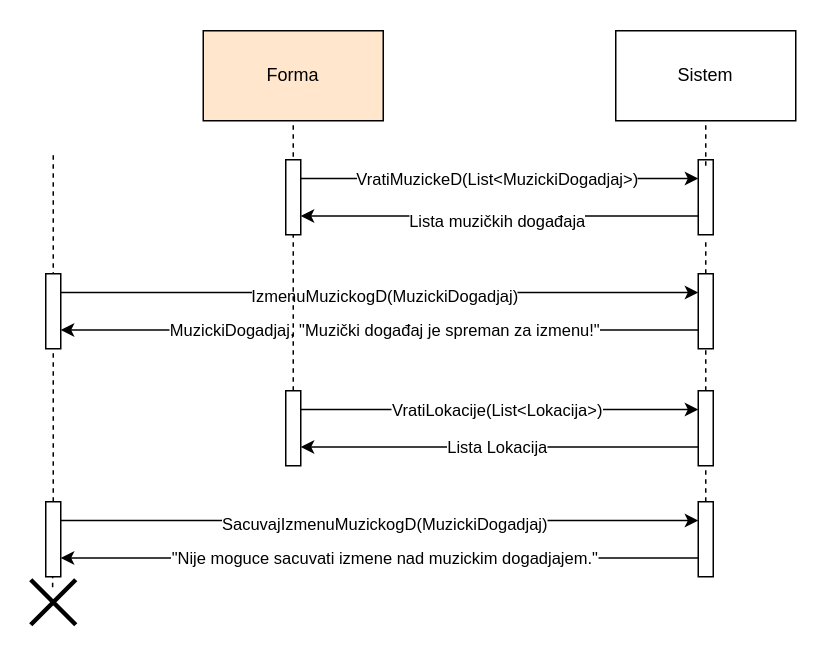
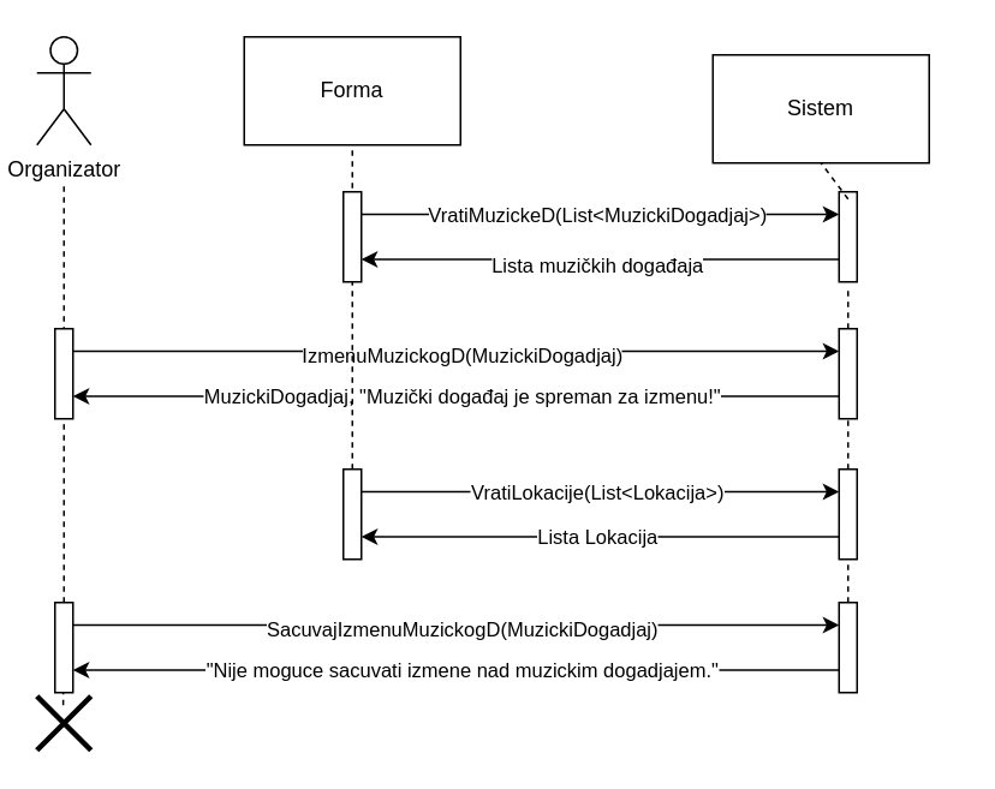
  <mxCell id="0" />
  <mxCell id="1" parent="0" />
  <mxCell id="2" value="" style="endArrow=none;dashed=1;html=1;" edge="1" parent="1" source="10"><mxGeometry width="50" height="50" relative="1" as="geometry"><mxPoint x="470" y="170" as="sourcePoint" /><mxPoint x="470" y="160" as="targetPoint" /></mxGeometry></mxCell>
+ <mxCell id="3" value="Organizator" style="shape=umlActor;verticalLabelPosition=bottom;verticalAlign=top;html=1;outlineConnect=0;" vertex="1" parent="1"><mxGeometry x="20" y="20" width="30" height="60" as="geometry" /></mxCell>
  <mxCell id="4" value="" style="endArrow=none;dashed=1;html=1;exitX=0.5;exitY=0;exitDx=0;exitDy=0;exitPerimeter=0;" edge="1" parent="1" source="30"><mxGeometry width="50" height="50" relative="1" as="geometry"><mxPoint x="35" y="280" as="sourcePoint" /><mxPoint x="35" y="100" as="targetPoint" /></mxGeometry></mxCell>
  <mxCell id="5" style="edgeStyle=orthogonalEdgeStyle;rounded=0;orthogonalLoop=1;jettySize=auto;html=1;exitX=1;exitY=0.25;exitDx=0;exitDy=0;entryX=0;entryY=0.25;entryDx=0;entryDy=0;" edge="1" parent="1"><mxGeometry relative="1" as="geometry"><mxPoint x="40" y="194.5" as="sourcePoint" /><mxPoint x="465" y="194.5" as="targetPoint" /></mxGeometry></mxCell>
  <mxCell id="6" value="IzmenuMuzickogD(MuzickiDogadjaj)" style="edgeLabel;html=1;align=center;verticalAlign=middle;resizable=0;points=[];" vertex="1" connectable="0" parent="5"><mxGeometry x="-0.125" y="-1" relative="1" as="geometry"><mxPoint x="29" y="1" as="offset" /></mxGeometry></mxCell>
  <mxCell id="7" value="" style="rounded=0;whiteSpace=wrap;html=1;" vertex="1" parent="1"><mxGeometry x="30" y="182" width="10" height="50" as="geometry" /></mxCell>
  <mxCell id="8" style="edgeStyle=orthogonalEdgeStyle;rounded=0;orthogonalLoop=1;jettySize=auto;html=1;exitX=0;exitY=0.75;exitDx=0;exitDy=0;entryX=1;entryY=0.75;entryDx=0;entryDy=0;" edge="1" parent="1"><mxGeometry relative="1" as="geometry"><mxPoint x="465" y="219.5" as="sourcePoint" /><mxPoint x="40" y="219.5" as="targetPoint" /></mxGeometry></mxCell>
  <mxCell id="9" value="MuzickiDogadjaj, &quot;Muzički događaj je spreman za izmenu!&quot;" style="edgeLabel;html=1;align=center;verticalAlign=middle;resizable=0;points=[];" vertex="1" connectable="0" parent="8"><mxGeometry x="0.092" relative="1" as="geometry"><mxPoint x="22" as="offset" /></mxGeometry></mxCell>
  <mxCell id="10" value="" style="rounded=0;whiteSpace=wrap;html=1;" vertex="1" parent="1"><mxGeometry x="465" y="182" width="10" height="50" as="geometry" /></mxCell>
  <mxCell id="11" value="" style="endArrow=none;dashed=1;html=1;" edge="1" parent="1"><mxGeometry width="50" height="50" relative="1" as="geometry"><mxPoint x="34.58" y="391" as="sourcePoint" /><mxPoint x="34.66" y="371" as="targetPoint" /></mxGeometry></mxCell>
  <mxCell id="12" value="" style="endArrow=none;dashed=1;html=1;entryX=0.5;entryY=1;entryDx=0;entryDy=0;" edge="1" parent="1"><mxGeometry width="50" height="50" relative="1" as="geometry"><mxPoint x="470.08" y="127" as="sourcePoint" /><mxPoint x="469.58" y="107" as="targetPoint" /></mxGeometry></mxCell>
- <mxCell id="13" value="Sistem" style="rounded=0;whiteSpace=wrap;html=1;" vertex="1" parent="1"><mxGeometry x="410" y="20" width="120" height="60" as="geometry" /></mxCell>
+ <mxCell id="13" value="Sistem" style="rounded=0;whiteSpace=wrap;html=1;" vertex="1" parent="1"><mxGeometry x="395" y="30" width="120" height="60" as="geometry" /></mxCell>
  <mxCell id="14" value="" style="endArrow=none;dashed=1;html=1;exitX=0.5;exitY=0;exitDx=0;exitDy=0;" edge="1" parent="1" source="15"><mxGeometry width="50" height="50" relative="1" as="geometry"><mxPoint x="195" y="90" as="sourcePoint" /><mxPoint x="195" y="80" as="targetPoint" /></mxGeometry></mxCell>
  <mxCell id="15" value="" style="rounded=0;whiteSpace=wrap;html=1;" vertex="1" parent="1"><mxGeometry x="190" y="260" width="10" height="50" as="geometry" /></mxCell>
  <mxCell id="16" value="" style="rounded=0;whiteSpace=wrap;html=1;" vertex="1" parent="1"><mxGeometry x="465" y="260" width="10" height="50" as="geometry" /></mxCell>
  <mxCell id="17" value="" style="endArrow=classic;html=1;exitX=1;exitY=0.25;exitDx=0;exitDy=0;entryX=0;entryY=0.25;entryDx=0;entryDy=0;" edge="1" parent="1" source="15" target="16"><mxGeometry width="50" height="50" relative="1" as="geometry"><mxPoint x="230" y="290" as="sourcePoint" /><mxPoint x="280" y="240" as="targetPoint" /></mxGeometry></mxCell>
  <mxCell id="18" value="VratiLokacije(List&amp;lt;Lokacija&amp;gt;)" style="edgeLabel;html=1;align=center;verticalAlign=middle;resizable=0;points=[];" vertex="1" connectable="0" parent="17"><mxGeometry x="0.087" relative="1" as="geometry"><mxPoint x="-14" as="offset" /></mxGeometry></mxCell>
  <mxCell id="19" value="" style="endArrow=classic;html=1;exitX=0;exitY=0.75;exitDx=0;exitDy=0;entryX=1;entryY=0.75;entryDx=0;entryDy=0;" edge="1" parent="1" source="16" target="15"><mxGeometry width="50" height="50" relative="1" as="geometry"><mxPoint x="360" y="330" as="sourcePoint" /><mxPoint x="410" y="280" as="targetPoint" /><Array as="points" /></mxGeometry></mxCell>
  <mxCell id="20" value="Lista Lokacija" style="edgeLabel;html=1;align=center;verticalAlign=middle;resizable=0;points=[];" vertex="1" connectable="0" parent="19"><mxGeometry x="0.245" y="3" relative="1" as="geometry"><mxPoint x="30" y="-3" as="offset" /></mxGeometry></mxCell>
- <mxCell id="21" value="Forma" style="rounded=0;whiteSpace=wrap;html=1;fillColor=#ffe6cc;" vertex="1" parent="1"><mxGeometry x="135" y="20" width="120" height="60" as="geometry" /></mxCell>
+ <mxCell id="21" value="Forma" style="rounded=0;whiteSpace=wrap;html=1;" vertex="1" parent="1"><mxGeometry x="135" y="20" width="120" height="60" as="geometry" /></mxCell>
  <mxCell id="22" value="" style="rounded=0;whiteSpace=wrap;html=1;" vertex="1" parent="1"><mxGeometry x="190" y="106" width="10" height="50" as="geometry" /></mxCell>
  <mxCell id="23" value="" style="rounded=0;whiteSpace=wrap;html=1;" vertex="1" parent="1"><mxGeometry x="465" y="106" width="10" height="50" as="geometry" /></mxCell>
  <mxCell id="24" value="" style="endArrow=classic;html=1;exitX=1;exitY=0.25;exitDx=0;exitDy=0;entryX=0;entryY=0.25;entryDx=0;entryDy=0;" edge="1" parent="1" source="22" target="23"><mxGeometry width="50" height="50" relative="1" as="geometry"><mxPoint x="230" y="136" as="sourcePoint" /><mxPoint x="280" y="86" as="targetPoint" /></mxGeometry></mxCell>
  <mxCell id="25" value="VratiMuzickeD(List&amp;lt;MuzickiDogadjaj&amp;gt;)" style="edgeLabel;html=1;align=center;verticalAlign=middle;resizable=0;points=[];" vertex="1" connectable="0" parent="24"><mxGeometry x="0.087" relative="1" as="geometry"><mxPoint x="-14" as="offset" /></mxGeometry></mxCell>
  <mxCell id="26" value="" style="endArrow=classic;html=1;exitX=0;exitY=0.75;exitDx=0;exitDy=0;entryX=1;entryY=0.75;entryDx=0;entryDy=0;" edge="1" parent="1" source="23" target="22"><mxGeometry width="50" height="50" relative="1" as="geometry"><mxPoint x="360" y="176" as="sourcePoint" /><mxPoint x="410" y="126" as="targetPoint" /><Array as="points" /></mxGeometry></mxCell>
  <mxCell id="27" value="Lista muzičkih događaja" style="edgeLabel;html=1;align=center;verticalAlign=middle;resizable=0;points=[];" vertex="1" connectable="0" parent="26"><mxGeometry x="0.245" y="3" relative="1" as="geometry"><mxPoint x="30" y="-0.5" as="offset" /></mxGeometry></mxCell>
  <mxCell id="28" style="edgeStyle=orthogonalEdgeStyle;rounded=0;orthogonalLoop=1;jettySize=auto;html=1;exitX=1;exitY=0.25;exitDx=0;exitDy=0;entryX=0;entryY=0.25;entryDx=0;entryDy=0;" edge="1" parent="1" source="30" target="33"><mxGeometry relative="1" as="geometry" /></mxCell>
  <mxCell id="29" value="SacuvajIzmenuMuzickogD(MuzickiDogadjaj)" style="edgeLabel;html=1;align=center;verticalAlign=middle;resizable=0;points=[];" vertex="1" connectable="0" parent="28"><mxGeometry x="-0.125" y="-1" relative="1" as="geometry"><mxPoint x="29" y="1" as="offset" /></mxGeometry></mxCell>
  <mxCell id="30" value="" style="rounded=0;whiteSpace=wrap;html=1;" vertex="1" parent="1"><mxGeometry x="30" y="334" width="10" height="50" as="geometry" /></mxCell>
  <mxCell id="31" style="edgeStyle=orthogonalEdgeStyle;rounded=0;orthogonalLoop=1;jettySize=auto;html=1;exitX=0;exitY=0.75;exitDx=0;exitDy=0;entryX=1;entryY=0.75;entryDx=0;entryDy=0;" edge="1" parent="1" source="33" target="30"><mxGeometry relative="1" as="geometry" /></mxCell>
  <mxCell id="32" value="&quot;Nije moguce sacuvati izmene nad muzickim dogadjajem.&quot;" style="edgeLabel;html=1;align=center;verticalAlign=middle;resizable=0;points=[];" vertex="1" connectable="0" parent="31"><mxGeometry x="0.092" relative="1" as="geometry"><mxPoint x="22" as="offset" /></mxGeometry></mxCell>
  <mxCell id="33" value="" style="rounded=0;whiteSpace=wrap;html=1;" vertex="1" parent="1"><mxGeometry x="465" y="334" width="10" height="50" as="geometry" /></mxCell>
  <mxCell id="34" value="" style="endArrow=none;dashed=1;html=1;exitX=0.5;exitY=0;exitDx=0;exitDy=0;entryX=0.5;entryY=1;entryDx=0;entryDy=0;" edge="1" parent="1" source="16" target="10"><mxGeometry width="50" height="50" relative="1" as="geometry"><mxPoint x="480" y="192" as="sourcePoint" /><mxPoint x="480" y="170" as="targetPoint" /></mxGeometry></mxCell>
  <mxCell id="35" value="" style="endArrow=none;dashed=1;html=1;entryX=0.5;entryY=1;entryDx=0;entryDy=0;" edge="1" parent="1" target="13"><mxGeometry width="50" height="50" relative="1" as="geometry"><mxPoint x="470" y="110" as="sourcePoint" /><mxPoint x="480" y="170" as="targetPoint" /></mxGeometry></mxCell>
  <mxCell id="36" value="" style="endArrow=none;dashed=1;html=1;exitX=0.5;exitY=0;exitDx=0;exitDy=0;entryX=0.5;entryY=1;entryDx=0;entryDy=0;" edge="1" parent="1" source="33" target="16"><mxGeometry width="50" height="50" relative="1" as="geometry"><mxPoint x="480" y="270" as="sourcePoint" /><mxPoint x="480" y="242" as="targetPoint" /></mxGeometry></mxCell>
  <mxCell id="37" value="" style="shape=umlDestroy;whiteSpace=wrap;html=1;strokeWidth=3;" vertex="1" parent="1"><mxGeometry x="20" y="386" width="30" height="30" as="geometry" /></mxCell>
